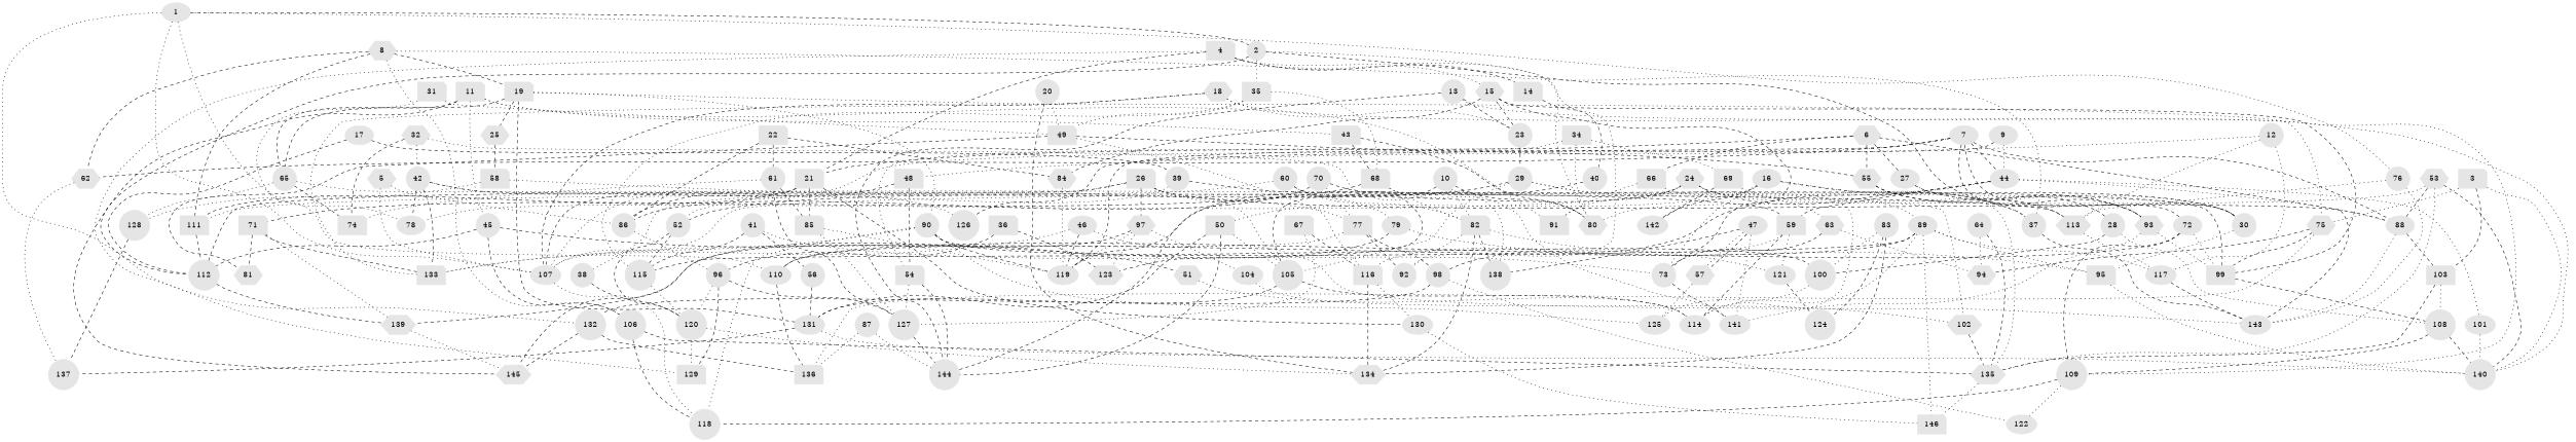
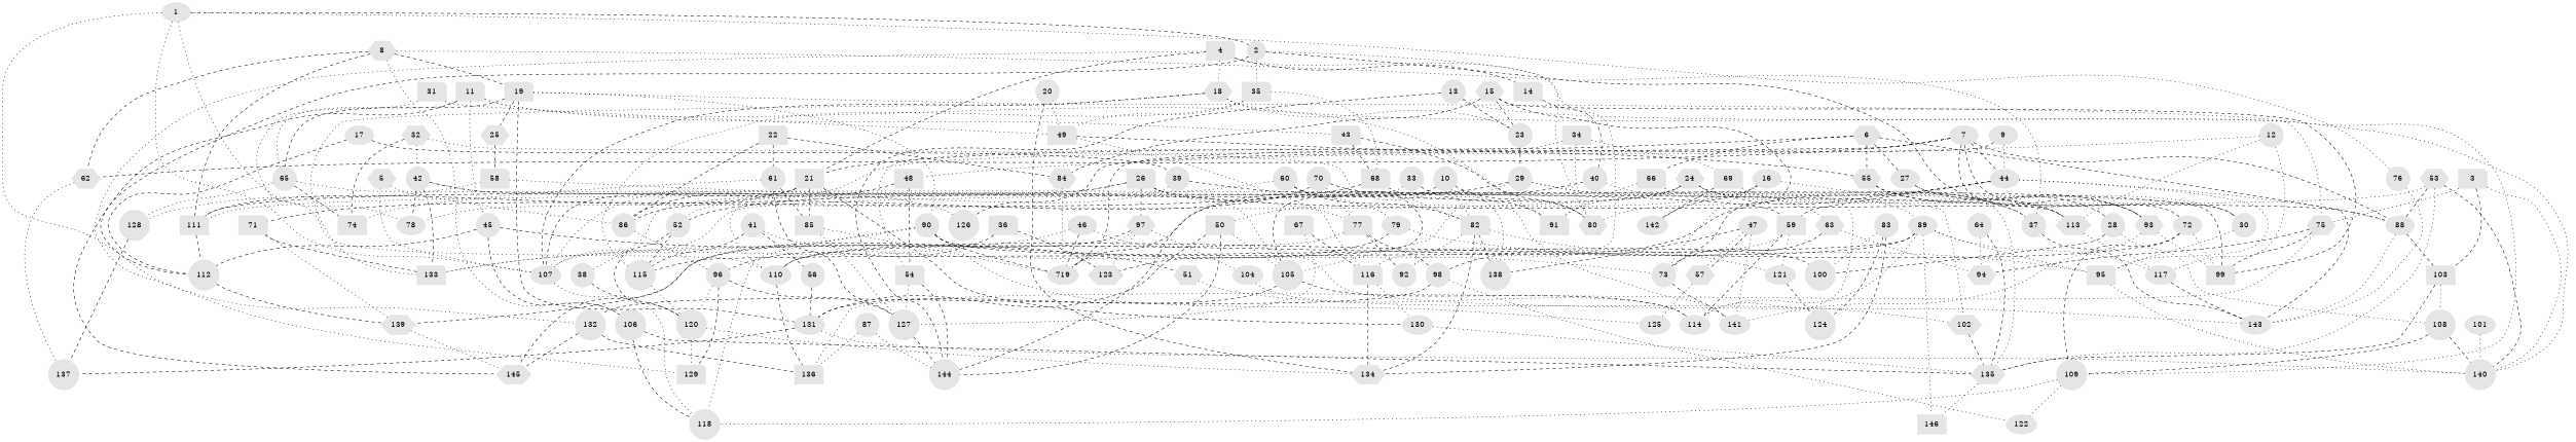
  graph {
    node [color=gray90 shape=circle style=filled]
    edge [style=dashed]
    1 [shape=ellipse]
    2
    76
    78 [shape=ellipse]
    107 [shape=ellipse]
    132
    35 [shape=note]
    80 [shape=hexagon]
    93 [shape=hexagon]
    112
    143 [shape=ellipse]
    118
    145 [shape=hexagon]
    136 [shape=note]
    49 [shape=note]
    68 [shape=note]
    115
    99 [shape=note]
    141 [shape=ellipse]
    139 [shape=hexagon]
    3 [shape=note]
    75 [shape=hexagon]
    103 [shape=note]
    140
    94 [shape=hexagon]
    135 [shape=hexagon]
    108
    4 [shape=note]
    14 [shape=note]
    15 [shape=hexagon]
    21 [shape=note]
    92
    129 [shape=note]
    40
    23
    73
    84 [shape=hexagon]
    111 [shape=note]
    85 [shape=note]
    130 [shape=ellipse]
    5 [shape=hexagon]
    86
    96
    6 [shape=hexagon]
    27 [shape=ellipse]
    55 [shape=hexagon]
    66 [shape=note]
    28
    113 [shape=hexagon]
    91 [shape=note]
    114 [shape=ellipse]
    7 [shape=ellipse]
    30
    44 [shape=ellipse]
    62 [shape=hexagon]
    72 [shape=ellipse]
    88 [shape=ellipse]
    126
    95 [shape=note]
    59 [shape=note]
    98
    101 [shape=ellipse]
    137
    109
    110 [shape=ellipse]
    8 [shape=hexagon]
    19 [shape=note]
    37
    106
    65
    25 [shape=hexagon]
    90
    131 [shape=ellipse]
    9 [shape=ellipse]
-   119 [shape=ellipse]
+   119 [shape=ellipse label=719]
    10
    82 [shape=note]
    105
    134 [shape=hexagon]
    138
    121 [shape=ellipse]
    11 [shape=note]
    43 [shape=note]
    45
    51 [shape=hexagon]
    74 [shape=note]
    102 [shape=hexagon]
    128
    48 [shape=note]
    12
    117 [shape=ellipse]
    54 [shape=note]
    13
    144
    29
    122 [shape=ellipse]
    16 [shape=ellipse]
    50 [shape=note]
    142 [shape=ellipse]
    17 [shape=ellipse]
    39
    52
    18 [shape=hexagon]
    133 [shape=note]
    58 [shape=note]
    100
    125 [shape=ellipse]
    20
-   81 [shape=hexagon]
    116 [shape=note]
    127
    146 [shape=note]
    22 [shape=note]
    61
    63 [shape=hexagon]
    24 [shape=hexagon]
    77 [shape=note]
    26 [shape=note]
    38
    79 [shape=ellipse]
    97 [shape=hexagon]
    120
    123 [shape=hexagon]
    104 [shape=ellipse]
    31 [shape=note]
    32 [shape=hexagon]
    42
+   33
    34 [shape=note]
    69 [shape=note]
    89 [shape=ellipse]
    71 [shape=note]
    36 [shape=note]
    41
    56
    46 [shape=ellipse]
    47 [shape=ellipse]
    57 [shape=hexagon]
    53 [shape=hexagon]
    124
    60
    64
    67 [shape=note]
    70
    83
    87
    1 -- 2
    1 -- 76 [style=dotted]
    1 -- 78 [style=dotted]
    1 -- 107 [style=dotted]
    1 -- 132 [style=dotted]
    2 -- 35 [style=dotted]
    2 -- 80 [style=dotted]
    2 -- 93
    2 -- 112
    76 -- 143 [style=dotted]
    107 -- 118 [style=dotted]
    132 -- 145
    132 -- 136
    35 -- 49 [style=dotted]
    35 -- 68 [style=dotted]
    35 -- 115 [style=dotted]
    93 -- 99 [style=dotted]
    93 -- 141 [style=dotted]
    112 -- 139
    49 -- 55
-   49 -- 81
    49 -- 116 [style=dotted]
    68 -- 141 [style=dotted]
    68 -- 82 [style=dotted]
    68 -- 71
    115 -- 120 [style=dotted]
-   99 -- 108
    139 -- 145 [style=dotted]
    3 -- 75 [style=dotted]
    3 -- 103
    3 -- 140 [style=dotted]
    75 -- 136 [style=dotted]
    75 -- 99
    75 -- 94
    103 -- 135
    103 -- 108 [style=dotted]
    135 -- 146 [style=dotted]
    108 -- 140
    108 -- 109
    4 -- 14
-   4 -- 15 [style=dotted]
+   4 -- 18 [style=dotted]
    4 -- 21
    4 -- 92 [style=dotted]
    4 -- 129 [style=dotted]
    14 -- 40
    15 -- 99
    15 -- 23
    15 -- 73
    15 -- 84
    21 -- 107
    21 -- 111
    21 -- 85
    21 -- 130
-   76 -- 113 [style=dotted]
+   40 -- 113 [style=dotted]
    40 -- 144
    23 -- 29
    73 -- 141
    84 -- 119 [style=dotted]
    111 -- 112
    85 -- 119 [style=dotted]
    85 -- 127 [style=dotted]
-   130 -- 146 [style=dotted]
+   130 -- 135 [style=dotted]
    5 -- 107 [style=dotted]
    5 -- 86 [style=dotted]
    86 -- 96 [style=dotted]
    96 -- 129
    96 -- 127
    96 -- 120 [style=dotted]
    6 -- 143
    6 -- 21
    6 -- 27
    6 -- 55
    6 -- 66
    27 -- 93 [style=dotted]
    27 -- 28
    55 -- 93
    55 -- 113
    66 -- 91 [style=dotted]
    66 -- 114 [style=dotted]
    28 -- 108 [style=dotted]
    28 -- 100
    113 -- 117 [style=dotted]
    7 -- 107 [style=dotted]
    7 -- 30
    7 -- 44
    7 -- 62
    7 -- 72
    7 -- 88
    7 -- 126
    30 -- 95 [style=dotted]
    44 -- 107 [style=dotted]
    44 -- 88 [style=dotted]
    44 -- 59
    44 -- 98
-   44 -- 101 [style=dotted]
+   44 -- 95 [style=dotted]
    62 -- 137 [style=dotted]
    72 -- 99 [style=dotted]
    72 -- 109
    72 -- 110
    88 -- 143 [style=dotted]
    88 -- 103
    95 -- 140 [style=dotted]
    59 -- 114
    59 -- 121 [style=dotted]
    59 -- 116 [style=dotted]
    98 -- 132
    98 -- 122 [style=dotted]
    101 -- 140 [style=dotted]
-   109 -- 118
+   109 -- 118 [style=dotted]
    109 -- 122 [style=dotted]
    110 -- 136
    8 -- 111
    8 -- 62
    8 -- 19
    8 -- 37 [style=dotted]
    8 -- 106 [style=dotted]
    19 -- 75 [style=dotted]
    19 -- 65
    19 -- 25
    19 -- 90 [style=dotted]
    19 -- 131
    37 -- 143
    106 -- 118
    106 -- 135
    65 -- 74
    65 -- 102 [style=dotted]
    65 -- 128 [style=dotted]
    25 -- 58
    90 -- 118 [style=dotted]
    90 -- 119
    90 -- 133 [style=dotted]
    90 -- 100
    90 -- 125 [style=dotted]
    131 -- 140 [style=dotted]
    131 -- 137
    9 -- 44 [style=dotted]
    9 -- 119
    10 -- 80
    10 -- 82 [style=dotted]
    10 -- 105
    82 -- 92 [style=dotted]
    82 -- 134
    82 -- 138
    82 -- 121 [style=dotted]
    105 -- 114
    105 -- 131
    121 -- 124
    11 -- 145
    11 -- 91 [style=dotted]
-   11 -- 65
+   11 -- 65 [style=dotted]
    11 -- 43 [style=dotted]
    11 -- 45 [style=dotted]
    43 -- 80
    43 -- 68
    45 -- 112
    45 -- 106
    45 -- 51
    51 -- 102 [style=dotted]
    102 -- 135
    128 -- 137
    48 -- 86
    48 -- 54
    12 -- 113 [style=dotted]
    12 -- 48 [style=dotted]
    12 -- 117 [style=dotted]
    117 -- 143
    54 -- 144
    54 -- 127 [style=dotted]
    13 -- 23
    13 -- 109 [style=dotted]
    13 -- 144
    29 -- 30 [style=dotted]
    29 -- 105 [style=dotted]
    29 -- 52
    29 -- 63 [style=dotted]
    16 -- 73 [style=dotted]
-   16 -- 30
    16 -- 37 [style=dotted]
    16 -- 50 [style=dotted]
    16 -- 142
    50 -- 131
    50 -- 105 [style=dotted]
    50 -- 144
    17 -- 112
    17 -- 39
    39 -- 59
    39 -- 52 [style=dotted]
    52 -- 115
    52 -- 120
    18 -- 107
    18 -- 140 [style=dotted]
    18 -- 23 [style=dotted]
    18 -- 133 [style=dotted]
    58 -- 128 [style=dotted]
    58 -- 77 [style=dotted]
-   100 -- 125 [style=dotted]
    20 -- 49 [style=dotted]
    20 -- 134
    116 -- 130 [style=dotted]
    116 -- 134
    127 -- 144
    22 -- 84
    22 -- 86
    22 -- 61
    61 -- 85
    61 -- 74 [style=dotted]
    61 -- 127
    63 -- 94 [style=dotted]
    63 -- 73
    24 -- 78 [style=dotted]
    24 -- 135 [style=dotted]
    24 -- 91 [style=dotted]
    24 -- 30 [style=dotted]
    24 -- 37
    24 -- 119
    77 -- 107 [style=dotted]
    77 -- 92
    77 -- 98
-   26 -- 112
+   26 -- 111
    26 -- 88
    26 -- 105 [style=dotted]
    26 -- 38 [style=dotted]
    26 -- 79 [style=dotted]
    26 -- 97
    38 -- 120
    79 -- 139
    79 -- 95 [style=dotted]
    97 -- 145
    97 -- 119 [style=dotted]
    97 -- 123 [style=dotted]
    97 -- 104 [style=dotted]
    120 -- 129 [style=dotted]
    120 -- 134 [style=dotted]
    104 -- 114 [style=dotted]
    31 -- 49 [style=dotted]
    31 -- 110 [style=dotted]
    32 -- 138 [style=dotted]
    32 -- 74
    32 -- 42 [style=dotted]
    42 -- 78
    42 -- 113
    42 -- 126 [style=dotted]
    42 -- 133
+   33 -- 91
+   33 -- 110 [style=dotted]
    34 -- 80 [style=dotted]
    34 -- 54 [style=dotted]
    34 -- 69 [style=dotted]
    69 -- 142
    69 -- 89 [style=dotted]
    89 -- 115
    89 -- 114 [style=dotted]
    89 -- 95 [style=dotted]
    89 -- 110
    89 -- 117 [style=dotted]
    89 -- 146 [style=dotted]
    71 -- 139 [style=dotted]
    71 -- 133
-   71 -- 81
    36 -- 96
    36 -- 123
    41 -- 115
    41 -- 73 [style=dotted]
    41 -- 56
    56 -- 131
    46 -- 143 [style=dotted]
    46 -- 119
    46 -- 133 [style=dotted]
    47 -- 141 [style=dotted]
    47 -- 138
    47 -- 57 [style=dotted]
    47 -- 57
    57 -- 125 [style=dotted]
    53 -- 80 [style=dotted]
    53 -- 140
    53 -- 135 [style=dotted]
    53 -- 88
    60 -- 111 [style=dotted]
-   60 -- 82 [style=dotted]
+   60 -- 82
    60 -- 123
    64 -- 94 [style=dotted]
    64 -- 135
    67 -- 116
    67 -- 127 [style=dotted]
    70 -- 99
    70 -- 86
    70 -- 77 [style=dotted]
    83 -- 134
    83 -- 100 [style=dotted]
    83 -- 124
    87 -- 136 [style=dotted]
    87 -- 144 [style=dotted]
  }
